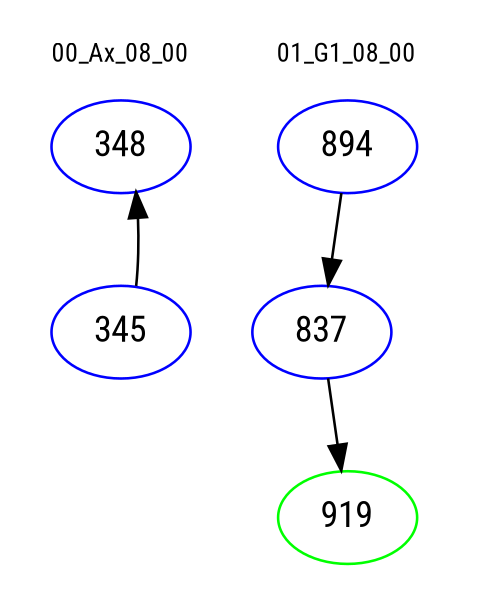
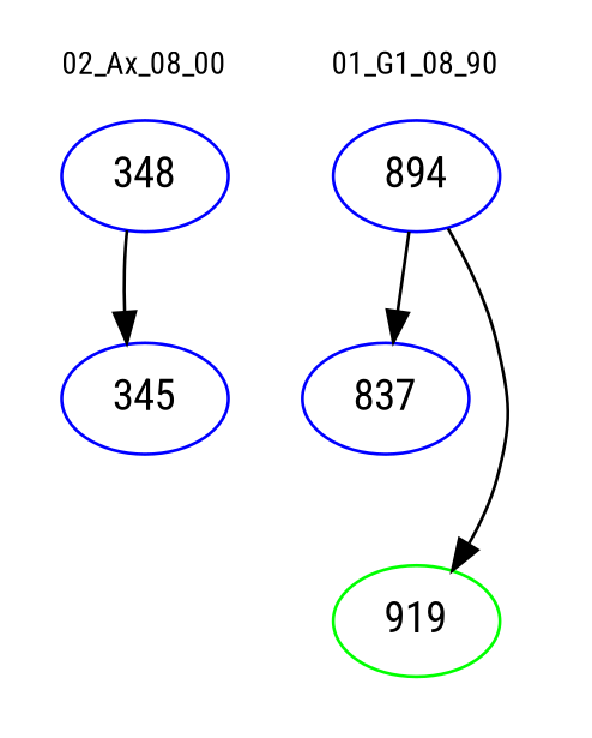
  digraph {
    fontname="Roboto Condensed"
    node [color=blue fontname="Roboto Condensed"]
    edge [color=black fontname="Roboto Condensed"]
    n1 [label=348]
    n2 [label=345]
    n3 [label=894]
    n4 [label=837]
    n5 [color=green label=919]
    subgraph cluster_1 {
      color=white
      fontsize=10
-     label="00_Ax_08_00"
+     label="02_Ax_08_00"
      n1
      n2
    }
    subgraph cluster_2 {
      color=white
      fontsize=10
-     label="01_G1_08_00"
+     label="01_G1_08_90"
      n3
      n4
      n5
    }
-   n2 -> n1
+   n1 -> n2
    n3 -> n4
-   n4 -> n5
+   n3 -> n5
  }
